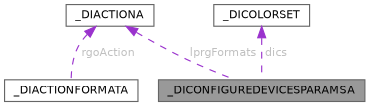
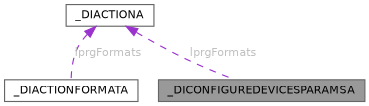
  digraph {
    node [color=gray40 fillcolor=white fontname=Helvetica fontsize=10 shape=box style=filled]
    edge [color=darkorchid3 dir=back fontcolor=grey fontname=Helvetica fontsize=10 labelfontname=Helvetica labelfontsize=10 style=dashed]
    n1 [fillcolor=grey60 fontcolor=black height=0.2 label=_DICONFIGUREDEVICESPARAMSA width=0.4]
    n2 [height=0.2 label=_DIACTIONFORMATA width=0.4]
    n3 [height=0.2 label=_DIACTIONA width=0.4]
-   n4 [height=0.2 label=_DICOLORSET width=0.4]
    n3 -> n1 [label=" lprgFormats"]
-   n3 -> n2 [label=" rgoAction"]
-   n4 -> n1 [label=" dics"]
+   n3 -> n2 [label=" lprgFormats"]
  }
